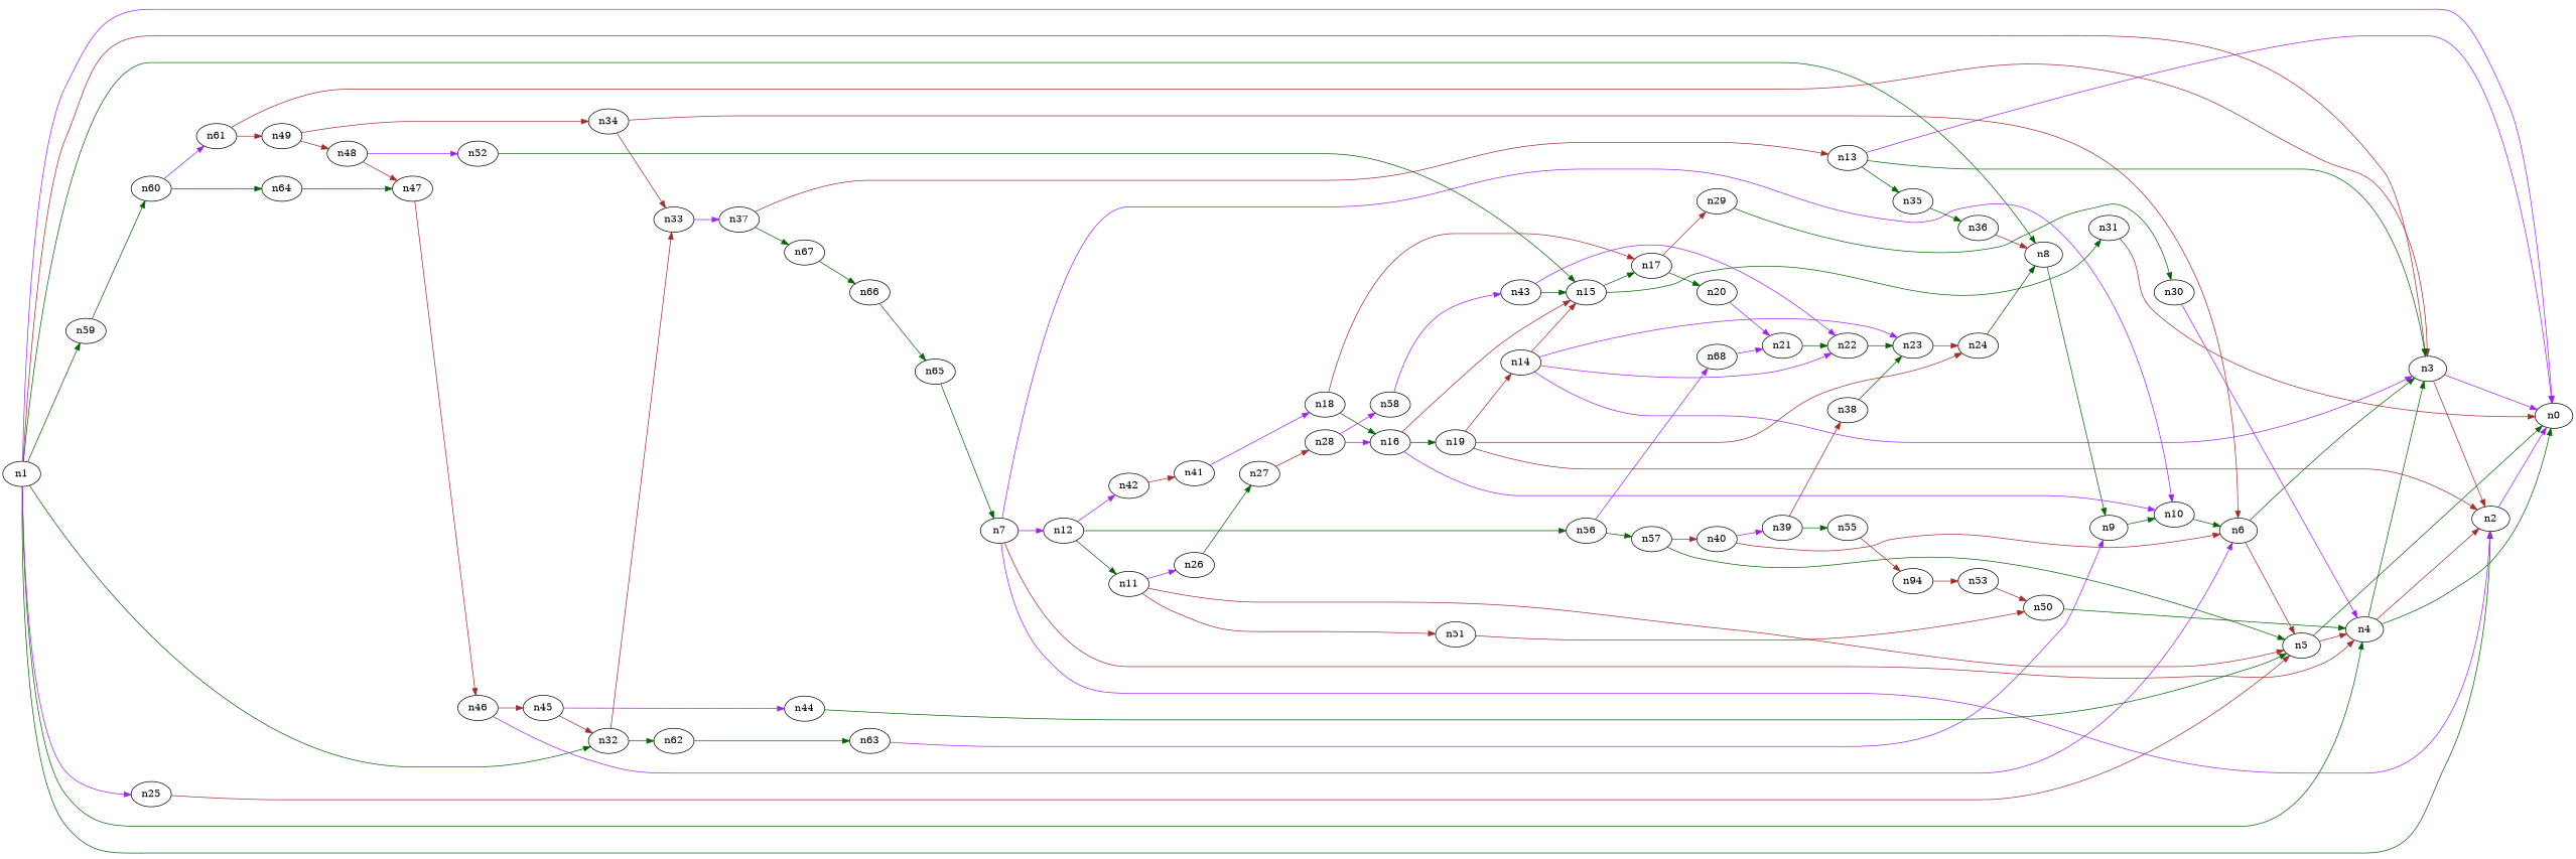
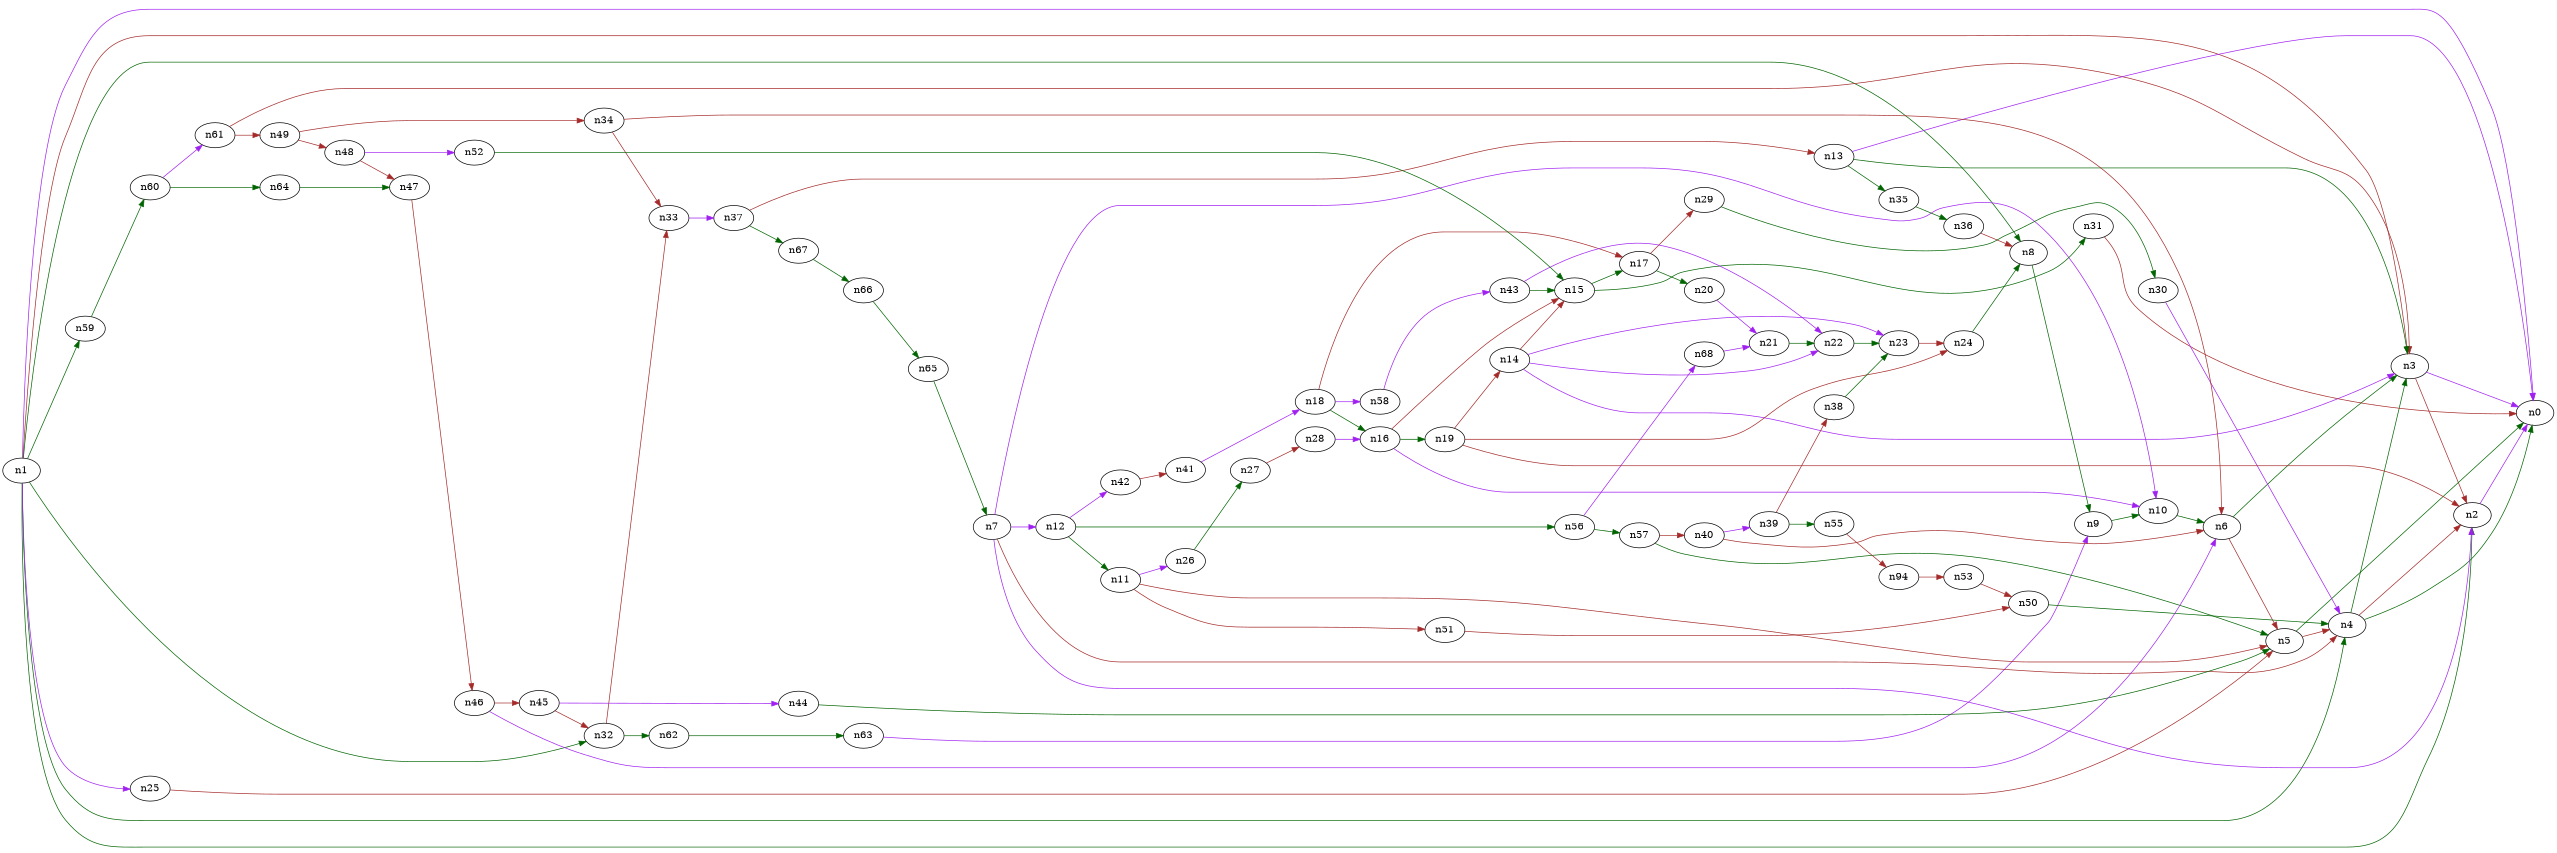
  digraph {
    rankdir=LR
    edge [color=darkgreen]
    n1
    n0
    n2
    n3
    n4
    n8
    n25
    n32
    n59
    n9
    n5
    n33
    n62
    n60
    n10
    n37
    n63
    n61
    n64
    n6
    n7
    n12
    n11
    n42
    n56
    n26
    n51
    n41
    n57
    n68
    n27
    n50
    n28
    n18
    n40
    n21
    n13
    n35
    n36
    n14
    n15
    n22
    n23
    n17
    n31
    n24
    n20
    n29
    n30
    n16
    n19
    n58
    n43
    n67
    n66
    n34
    n65
    n38
    n39
    n55
    n54 [label=n94]
    n53
    n44
    n45
    n46
    n47
    n48
    n52
    n49
    n1 -> n0 [color=purple]
    n1 -> n2
    n1 -> n3 [color=brown]
    n1 -> n4
    n1 -> n8
    n1 -> n25 [color=purple]
    n1 -> n32
    n1 -> n59
    n2 -> n0 [color=purple]
    n3 -> n0 [color=purple]
    n3 -> n2 [color=brown]
    n4 -> n0
    n4 -> n2 [color=brown]
    n4 -> n3
    n8 -> n9
    n25 -> n5 [color=brown]
    n32 -> n33 [color=brown]
    n32 -> n62
    n59 -> n60
    n9 -> n10
    n5 -> n0
    n5 -> n4 [color=brown]
    n33 -> n37 [color=purple]
    n62 -> n63
    n60 -> n61 [color=purple]
    n60 -> n64
    n10 -> n6
    n37 -> n13 [color=brown]
    n37 -> n67
    n63 -> n9 [color=purple]
    n61 -> n3 [color=brown]
    n61 -> n49 [color=brown]
    n64 -> n47
    n6 -> n3
    n6 -> n5 [color=brown]
    n7 -> n2 [color=purple]
    n7 -> n4 [color=brown]
    n7 -> n10 [color=purple]
    n7 -> n12 [color=purple]
    n12 -> n11
    n12 -> n42 [color=purple]
    n12 -> n56
    n11 -> n5 [color=brown]
    n11 -> n26 [color=purple]
    n11 -> n51 [color=brown]
    n42 -> n41 [color=brown]
    n56 -> n57
    n56 -> n68 [color=purple]
    n26 -> n27
    n51 -> n50 [color=brown]
    n41 -> n18 [color=purple]
    n57 -> n5
    n57 -> n40 [color=brown]
    n68 -> n21 [color=purple]
    n27 -> n28 [color=brown]
    n50 -> n4
    n28 -> n16 [color=purple]
-   n28 -> n58 [color=purple]
+   n18 -> n58 [color=purple]
    n18 -> n17 [color=brown]
    n18 -> n16
    n40 -> n6 [color=brown]
    n40 -> n39 [color=purple]
    n21 -> n22
    n13 -> n0 [color=purple]
    n13 -> n3
    n13 -> n35
    n35 -> n36
    n36 -> n8 [color=brown]
    n14 -> n3 [color=purple]
    n14 -> n15 [color=brown]
    n14 -> n22 [color=purple]
    n14 -> n23 [color=purple]
    n15 -> n17
    n15 -> n31
    n22 -> n23
    n23 -> n24 [color=brown]
    n17 -> n20
    n17 -> n29 [color=brown]
    n31 -> n0 [color=brown]
    n24 -> n8
    n20 -> n21 [color=purple]
    n29 -> n30
    n30 -> n4 [color=purple]
    n16 -> n10 [color=purple]
    n16 -> n15 [color=brown]
    n16 -> n19
    n19 -> n2 [color=brown]
    n19 -> n14 [color=brown]
    n19 -> n24 [color=brown]
    n58 -> n43 [color=purple]
    n43 -> n15
    n43 -> n22 [color=purple]
    n67 -> n66
    n66 -> n65
    n34 -> n33 [color=brown]
    n34 -> n6 [color=brown]
    n65 -> n7
    n38 -> n23
    n39 -> n38 [color=brown]
    n39 -> n55
    n55 -> n54 [color=brown]
    n54 -> n53 [color=brown]
    n53 -> n50 [color=brown]
    n44 -> n5
    n45 -> n32 [color=brown]
    n45 -> n44 [color=purple]
    n46 -> n6 [color=purple]
    n46 -> n45 [color=brown]
    n47 -> n46 [color=brown]
    n48 -> n47 [color=brown]
    n48 -> n52 [color=purple]
    n52 -> n15
    n49 -> n34 [color=brown]
    n49 -> n48 [color=brown]
  }
